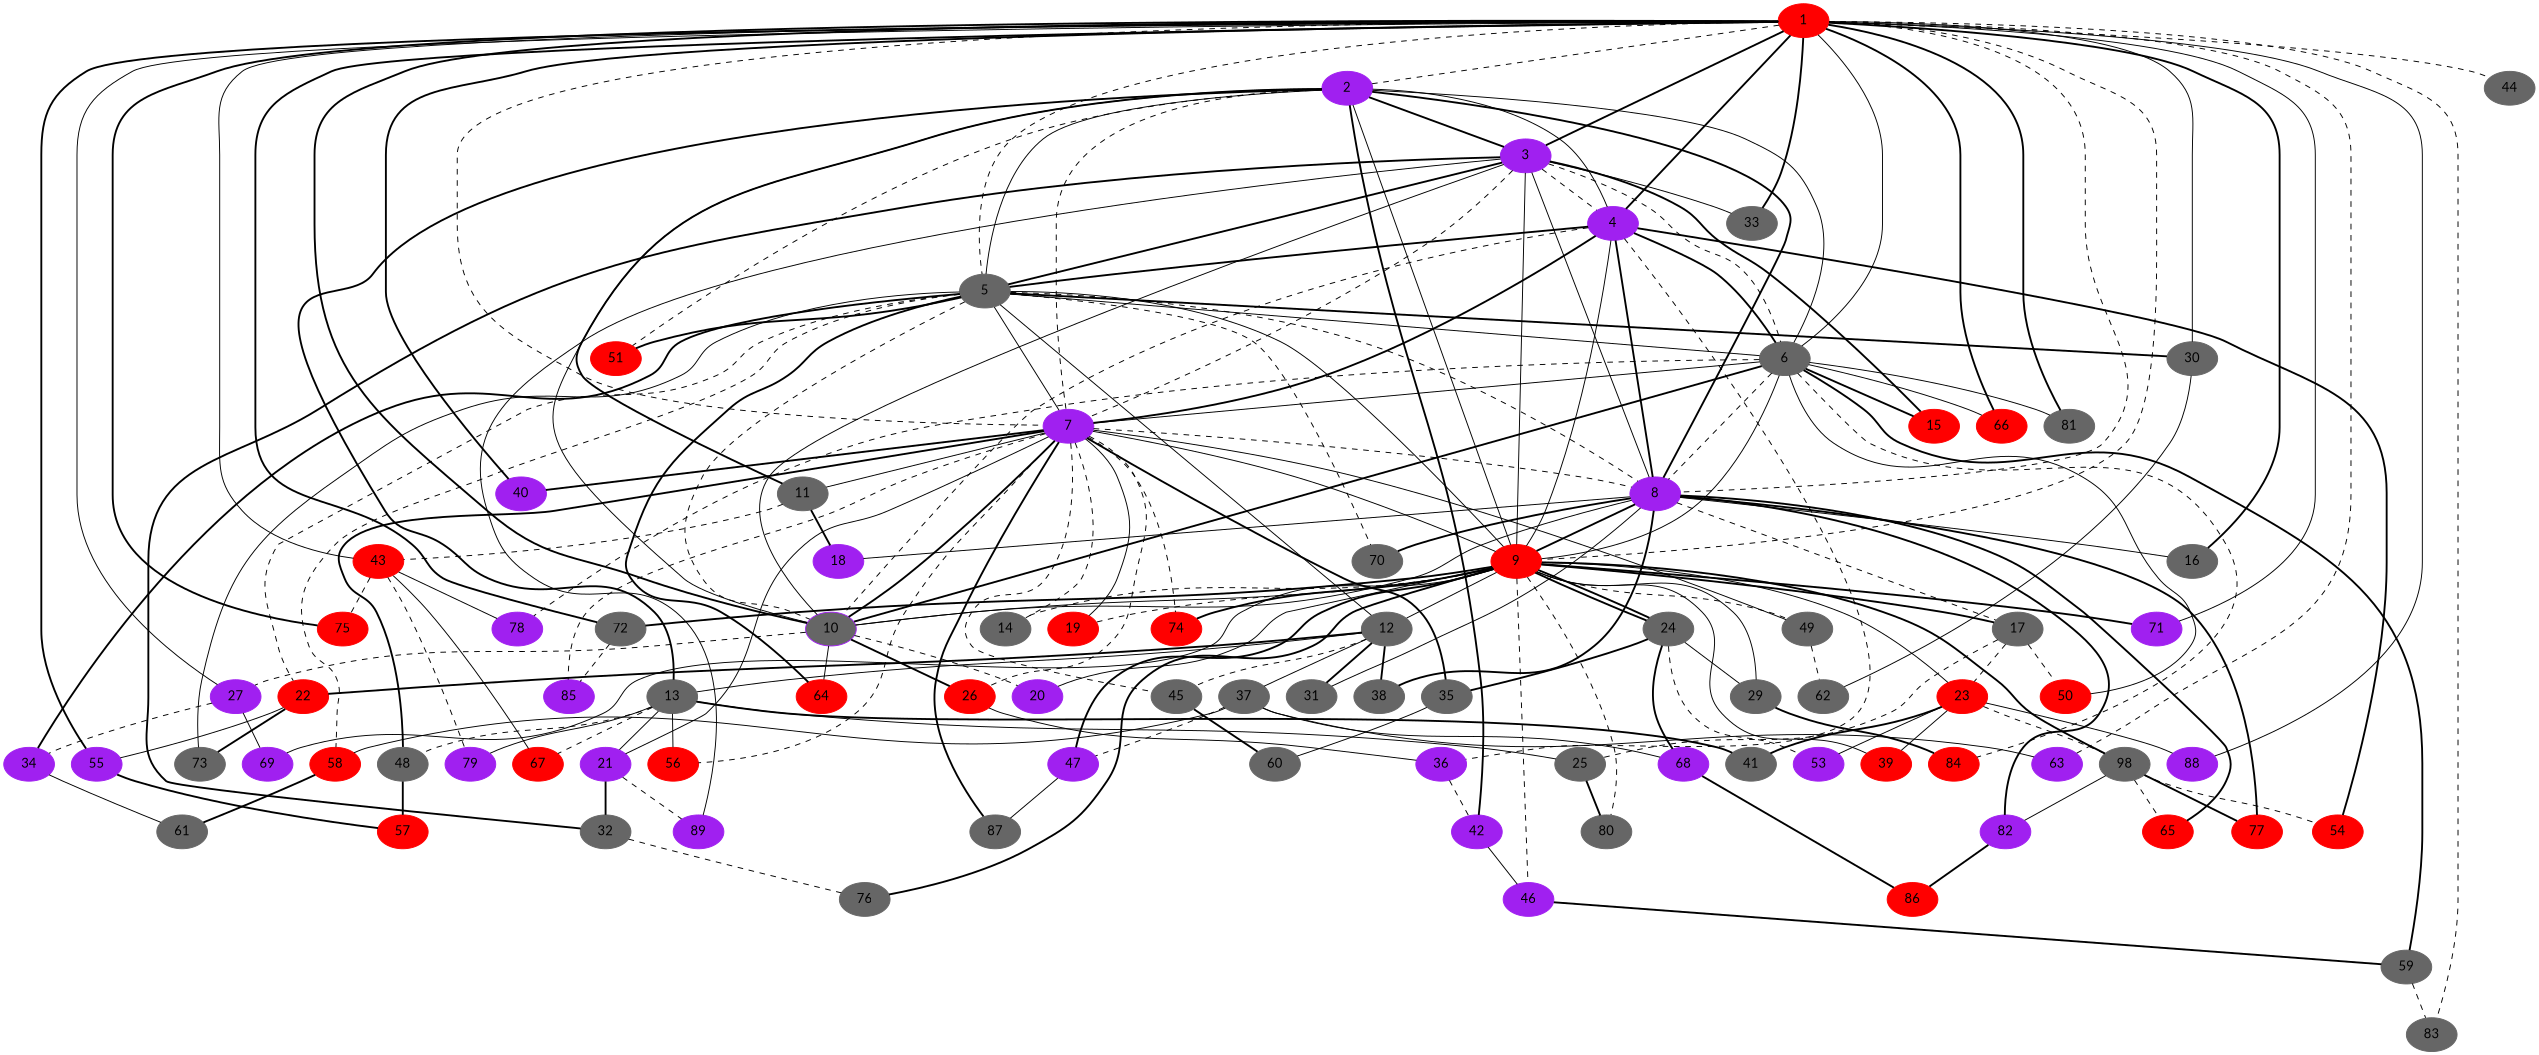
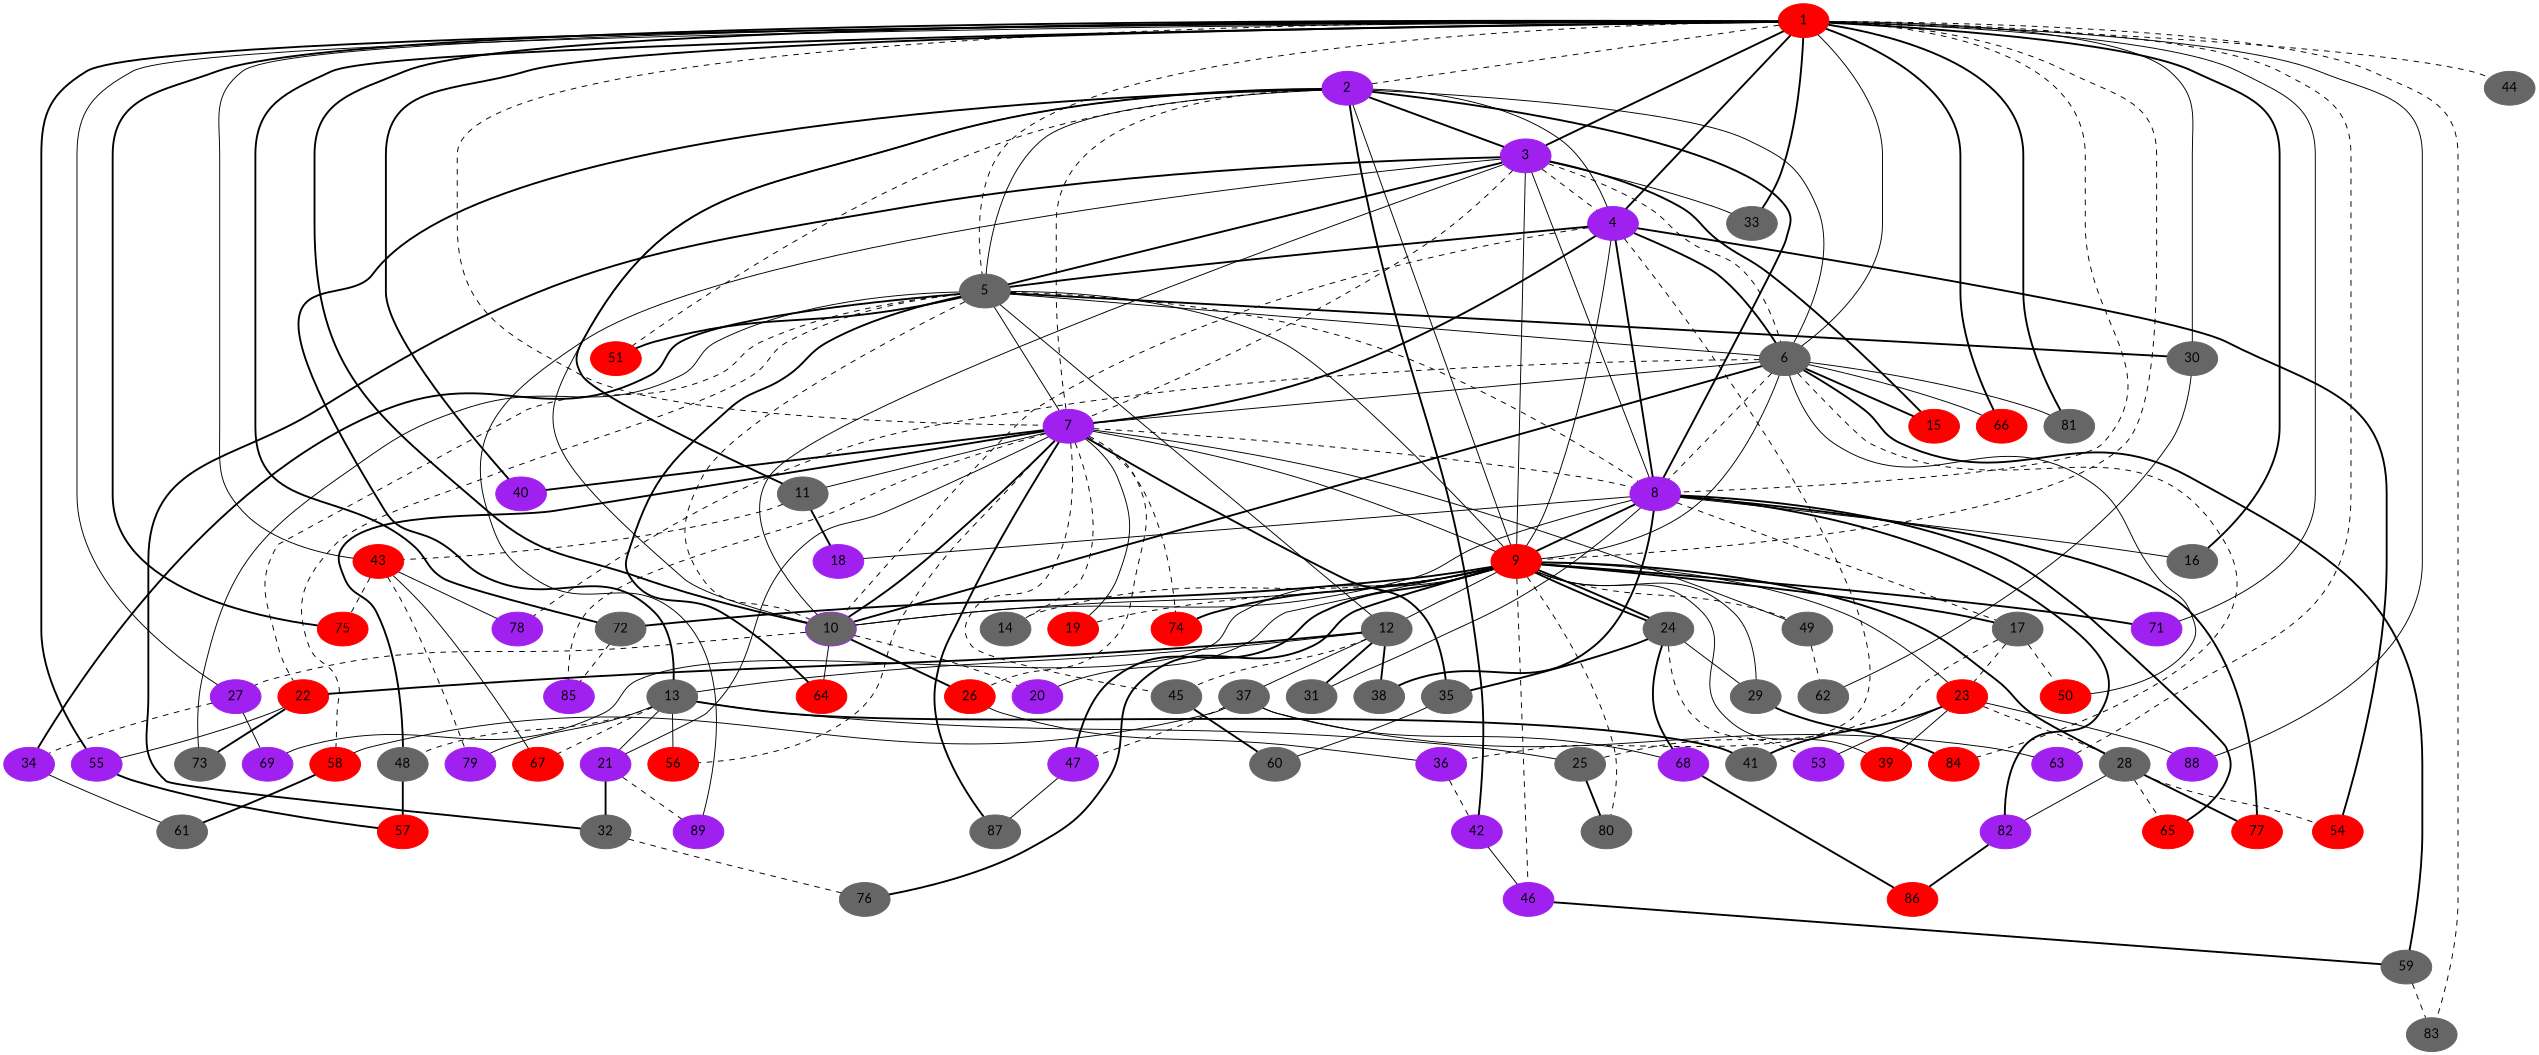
  graph {
    fontname=Lato
    node [color=gray40 fontname=Lato style=filled]
    edge [fontname=Lato style=bold]
    1 [color=red]
    2 [color=purple]
    3 [color=purple]
    4 [color=purple]
    5
    6
    7 [color=purple]
    8 [color=purple]
    9 [color=red]
    10 [color=purple fillcolor=gray40]
    16
    27 [color=purple]
    30
    33
    40 [color=purple]
    43 [color=red]
    44
    55 [color=purple]
    63 [color=purple]
    66 [color=red]
    71 [color=purple]
    72
    75 [color=red]
    81
    83
    88 [color=purple]
    11
    13
    42 [color=purple]
    51 [color=red]
    15 [color=red]
    32
    89 [color=purple]
    36 [color=purple]
    54 [color=red]
    12
    22 [color=red]
    34 [color=purple]
    58 [color=red]
    64 [color=red]
-   70
    73
    50 [color=red]
    59
    78 [color=purple]
    84 [color=red]
    14
    19 [color=red]
    21 [color=purple]
    26 [color=red]
    35
    45
    48
    49
    56 [color=red]
    74 [color=red]
    85 [color=purple]
    87
    17
    18 [color=purple]
    31
    38
    65 [color=red]
    77 [color=red]
    82 [color=purple]
    20 [color=purple]
    23 [color=red]
    24
-   28 [label=98]
+   28
    29
    39 [color=red]
    46 [color=purple]
    47 [color=purple]
    69 [color=purple]
    76
    80
    62
    67 [color=red]
    79 [color=purple]
    57 [color=red]
    25
    41
    37
    68 [color=purple]
    61
    60
    86 [color=red]
    53 [color=purple]
    1 -- 2 [style=dashed]
    1 -- 3
    1 -- 4
    1 -- 5 [style=dashed]
    1 -- 6 [style=solid]
    1 -- 7 [style=dashed]
    1 -- 8 [style=dashed]
    1 -- 9 [style=dashed]
    1 -- 10
    1 -- 16
    1 -- 27 [style=solid]
    1 -- 30 [style=solid]
    1 -- 33
    1 -- 40
    1 -- 43 [style=solid]
    1 -- 44 [style=dashed]
    1 -- 55
    1 -- 63 [style=dashed]
    1 -- 66
    1 -- 71 [style=solid]
    1 -- 72
    1 -- 75
    1 -- 81
    1 -- 83 [style=dashed]
    1 -- 88 [style=solid]
    2 -- 3
    2 -- 4 [style=solid]
    2 -- 5 [style=solid]
    2 -- 6 [style=solid]
    2 -- 7 [style=dashed]
    2 -- 8
    2 -- 9 [style=solid]
    2 -- 10 [style=solid]
    2 -- 11
    2 -- 13
    2 -- 42
    2 -- 51 [style=dashed]
    3 -- 4 [style=dashed]
    3 -- 5
    3 -- 6 [style=dashed]
    3 -- 7 [style=dashed]
    3 -- 8 [style=solid]
    3 -- 9 [style=solid]
    3 -- 10 [style=solid]
    3 -- 33 [style=solid]
    3 -- 15
    3 -- 32
    3 -- 89 [style=solid]
    4 -- 5
    4 -- 6
    4 -- 7
    4 -- 8
    4 -- 9 [style=solid]
    4 -- 10 [style=dashed]
    4 -- 36 [style=dashed]
    4 -- 54
    5 -- 6 [style=solid]
    5 -- 7 [style=solid]
    5 -- 8 [style=dashed]
    5 -- 9 [style=solid]
    5 -- 10 [style=dashed]
    5 -- 30
    5 -- 51
    5 -- 12 [style=solid]
    5 -- 22 [style=dashed]
    5 -- 34
    5 -- 58 [style=dashed]
    5 -- 64
-   5 -- 70 [style=dashed]
    5 -- 73 [style=solid]
    6 -- 7 [style=solid]
    6 -- 8 [style=dashed]
    6 -- 9 [style=solid]
    6 -- 10
    6 -- 66 [style=solid]
    6 -- 81 [style=solid]
    6 -- 15
    6 -- 50 [style=solid]
    6 -- 59
    6 -- 78 [style=dashed]
    6 -- 84 [style=dashed]
    7 -- 8 [style=dashed]
    7 -- 9 [style=solid]
    7 -- 10
    7 -- 40
    7 -- 11 [style=solid]
    7 -- 14 [style=dashed]
    7 -- 19 [style=solid]
    7 -- 21 [style=solid]
    7 -- 26 [style=dashed]
    7 -- 35
    7 -- 45 [style=dashed]
    7 -- 48
    7 -- 49 [style=solid]
    7 -- 56 [style=dashed]
    7 -- 74 [style=dashed]
    7 -- 85 [style=dashed]
    7 -- 87
    8 -- 9
    8 -- 10 [style=solid]
    8 -- 16 [style=solid]
-   8 -- 70
    8 -- 17 [style=dashed]
    8 -- 18 [style=solid]
    8 -- 31 [style=solid]
    8 -- 38
    8 -- 65
    8 -- 77
    8 -- 82
    9 -- 10 [style=solid]
    9 -- 71
    9 -- 72
    9 -- 12 [style=solid]
    9 -- 14 [style=dashed]
    9 -- 19 [style=dashed]
    9 -- 49 [style=dashed]
    9 -- 74
    9 -- 17
    9 -- 20 [style=solid]
    9 -- 23 [style=solid]
    9 -- 24
    9 -- 24
    9 -- 28
    9 -- 29 [style=solid]
    9 -- 39 [style=solid]
    9 -- 46 [style=dashed]
    9 -- 47
    9 -- 69 [style=solid]
    9 -- 76
    9 -- 80 [style=dashed]
    10 -- 27 [style=dashed]
    10 -- 64 [style=solid]
    10 -- 26
    10 -- 20 [style=dashed]
    27 -- 34 [style=dashed]
    27 -- 69 [style=solid]
    30 -- 62 [style=solid]
    43 -- 75 [style=dashed]
    43 -- 78 [style=solid]
    43 -- 67 [style=solid]
    43 -- 79 [style=dashed]
    55 -- 57
    72 -- 85 [style=dashed]
    11 -- 43 [style=dashed]
    11 -- 18
    13 -- 21 [style=solid]
    13 -- 48 [style=dashed]
    13 -- 56 [style=solid]
    13 -- 67 [style=dashed]
    13 -- 79 [style=solid]
    13 -- 25 [style=solid]
    13 -- 41
    42 -- 46 [style=solid]
    32 -- 76 [style=dashed]
    36 -- 42 [style=dashed]
    12 -- 13 [style=solid]
    12 -- 22
    12 -- 45 [style=dashed]
    12 -- 31
    12 -- 38
    12 -- 37 [style=solid]
    22 -- 55 [style=solid]
    22 -- 73
    34 -- 61 [style=solid]
    58 -- 61
    59 -- 83 [style=dashed]
    21 -- 32
    21 -- 89 [style=dashed]
    26 -- 36 [style=solid]
    35 -- 60 [style=solid]
    45 -- 60
    48 -- 57
    49 -- 62 [style=dashed]
    17 -- 50 [style=dashed]
    17 -- 23 [style=dashed]
    17 -- 25 [style=dashed]
    82 -- 86
    23 -- 88 [style=solid]
    23 -- 28 [style=dashed]
    23 -- 39 [style=solid]
    23 -- 41
    23 -- 53 [style=solid]
    24 -- 35
    24 -- 29 [style=solid]
    24 -- 68
    24 -- 53 [style=dashed]
    28 -- 54 [style=dashed]
    28 -- 65 [style=dashed]
    28 -- 77
    28 -- 82 [style=solid]
    29 -- 84
    46 -- 59
    47 -- 87 [style=solid]
    25 -- 80
    37 -- 63 [style=solid]
    37 -- 58 [style=solid]
    37 -- 47 [style=dashed]
    37 -- 68 [style=solid]
    68 -- 86
  }
